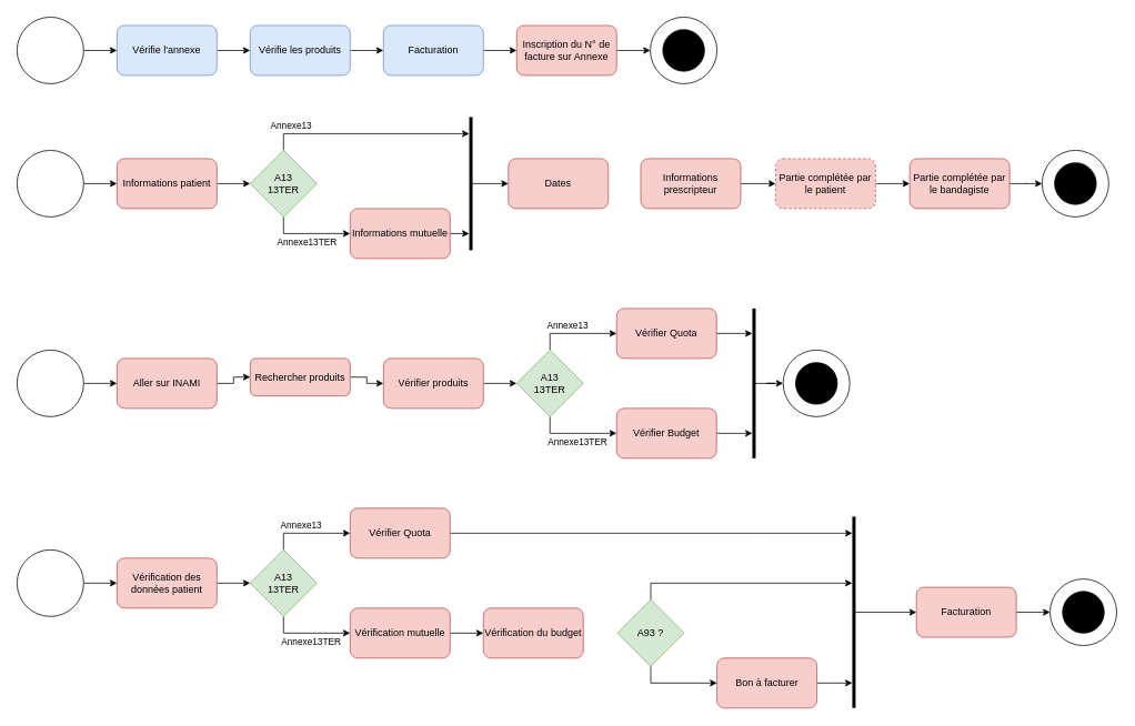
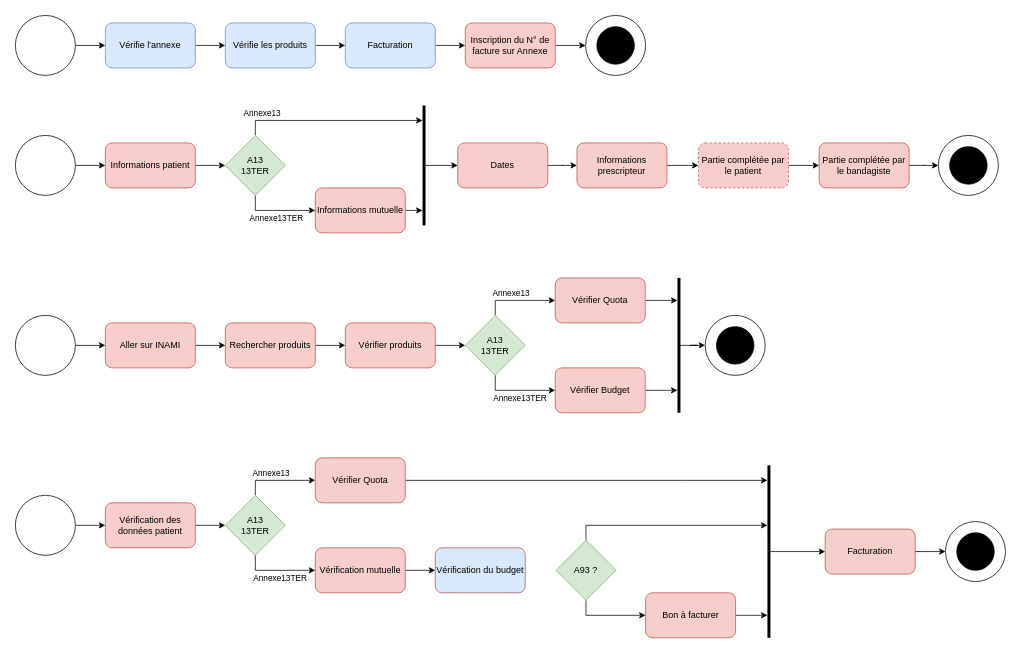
  <mxCell id="0" />
  <mxCell id="1" parent="0" />
  <mxCell id="2" style="edgeStyle=orthogonalEdgeStyle;rounded=0;orthogonalLoop=1;jettySize=auto;html=1;entryX=0;entryY=0.5;entryDx=0;entryDy=0;" edge="1" parent="1" source="3" target="5"><mxGeometry relative="1" as="geometry" /></mxCell>
  <mxCell id="3" value="" style="ellipse;whiteSpace=wrap;html=1;aspect=fixed;" vertex="1" parent="1"><mxGeometry x="20" y="20" width="80" height="80" as="geometry" /></mxCell>
  <mxCell id="4" style="edgeStyle=orthogonalEdgeStyle;rounded=0;orthogonalLoop=1;jettySize=auto;html=1;" edge="1" parent="1" source="5" target="7"><mxGeometry relative="1" as="geometry" /></mxCell>
  <mxCell id="5" value="Vérifie l'annexe " style="rounded=1;whiteSpace=wrap;html=1;fillColor=#dae8fc;strokeColor=#6c8ebf;" vertex="1" parent="1"><mxGeometry x="140" y="30" width="120" height="60" as="geometry" /></mxCell>
  <mxCell id="6" style="edgeStyle=orthogonalEdgeStyle;rounded=0;orthogonalLoop=1;jettySize=auto;html=1;entryX=0;entryY=0.5;entryDx=0;entryDy=0;" edge="1" parent="1" source="7" target="9"><mxGeometry relative="1" as="geometry" /></mxCell>
  <mxCell id="7" value="Vérifie les produits" style="rounded=1;whiteSpace=wrap;html=1;fillColor=#dae8fc;strokeColor=#6c8ebf;" vertex="1" parent="1"><mxGeometry x="300" y="30" width="120" height="60" as="geometry" /></mxCell>
  <mxCell id="8" style="edgeStyle=orthogonalEdgeStyle;rounded=0;orthogonalLoop=1;jettySize=auto;html=1;entryX=0;entryY=0.5;entryDx=0;entryDy=0;" edge="1" parent="1" source="9" target="11"><mxGeometry relative="1" as="geometry" /></mxCell>
  <mxCell id="9" value="Facturation" style="rounded=1;whiteSpace=wrap;html=1;fillColor=#dae8fc;strokeColor=#6c8ebf;" vertex="1" parent="1"><mxGeometry x="460" y="30" width="120" height="60" as="geometry" /></mxCell>
  <mxCell id="10" style="edgeStyle=orthogonalEdgeStyle;rounded=0;orthogonalLoop=1;jettySize=auto;html=1;" edge="1" parent="1" source="11" target="12"><mxGeometry relative="1" as="geometry" /></mxCell>
  <mxCell id="11" value="Inscription du N° de facture sur Annexe" style="rounded=1;whiteSpace=wrap;html=1;fillColor=#f8cecc;strokeColor=#b85450;" vertex="1" parent="1"><mxGeometry x="620" y="30" width="120" height="60" as="geometry" /></mxCell>
  <mxCell id="12" value="" style="ellipse;whiteSpace=wrap;html=1;aspect=fixed;" vertex="1" parent="1"><mxGeometry x="780.5" y="20" width="80" height="80" as="geometry" /></mxCell>
  <mxCell id="13" value="" style="ellipse;whiteSpace=wrap;html=1;aspect=fixed;fillColor=#000000;" vertex="1" parent="1"><mxGeometry x="795.5" y="35" width="50" height="50" as="geometry" /></mxCell>
  <mxCell id="14" style="edgeStyle=orthogonalEdgeStyle;rounded=0;orthogonalLoop=1;jettySize=auto;html=1;exitX=1;exitY=0.5;exitDx=0;exitDy=0;" edge="1" parent="1" source="15" target="17"><mxGeometry relative="1" as="geometry" /></mxCell>
  <mxCell id="15" value="" style="ellipse;whiteSpace=wrap;html=1;aspect=fixed;" vertex="1" parent="1"><mxGeometry x="20" y="660" width="80" height="80" as="geometry" /></mxCell>
  <mxCell id="16" style="edgeStyle=orthogonalEdgeStyle;rounded=0;orthogonalLoop=1;jettySize=auto;html=1;entryX=0;entryY=0.5;entryDx=0;entryDy=0;" edge="1" parent="1" source="17" target="71"><mxGeometry relative="1" as="geometry" /></mxCell>
  <mxCell id="17" value="Vérification des données patient" style="rounded=1;whiteSpace=wrap;html=1;fillColor=#f8cecc;strokeColor=#b85450;" vertex="1" parent="1"><mxGeometry x="140" y="670" width="120" height="60" as="geometry" /></mxCell>
  <mxCell id="18" style="edgeStyle=orthogonalEdgeStyle;rounded=0;orthogonalLoop=1;jettySize=auto;html=1;entryX=0;entryY=0.5;entryDx=0;entryDy=0;" edge="1" parent="1" source="19" target="20"><mxGeometry relative="1" as="geometry" /></mxCell>
  <mxCell id="19" value="Vérification mutuelle" style="rounded=1;whiteSpace=wrap;html=1;fillColor=#f8cecc;strokeColor=#b85450;" vertex="1" parent="1"><mxGeometry x="420" y="730" width="120" height="60" as="geometry" /></mxCell>
- <mxCell id="20" value="Vérification du budget" style="rounded=1;whiteSpace=wrap;html=1;fillColor=#f8cecc;strokeColor=#b85450;" vertex="1" parent="1"><mxGeometry x="580" y="730" width="120" height="60" as="geometry" /></mxCell>
+ <mxCell id="20" value="Vérification du budget" style="rounded=1;whiteSpace=wrap;html=1;fillColor=#dae8fc;strokeColor=#b85450;" vertex="1" parent="1"><mxGeometry x="580" y="730" width="120" height="60" as="geometry" /></mxCell>
  <mxCell id="21" style="edgeStyle=orthogonalEdgeStyle;rounded=0;orthogonalLoop=1;jettySize=auto;html=1;entryX=0;entryY=0.5;entryDx=0;entryDy=0;" edge="1" parent="1" source="22" target="28"><mxGeometry relative="1" as="geometry" /></mxCell>
  <mxCell id="22" value="" style="ellipse;whiteSpace=wrap;html=1;aspect=fixed;" vertex="1" parent="1"><mxGeometry x="20" y="420" width="80" height="80" as="geometry" /></mxCell>
  <mxCell id="23" style="edgeStyle=orthogonalEdgeStyle;rounded=0;orthogonalLoop=1;jettySize=auto;html=1;entryX=0;entryY=0.5;entryDx=0;entryDy=0;" edge="1" parent="1" source="24" target="25"><mxGeometry relative="1" as="geometry" /></mxCell>
  <mxCell id="24" value="Facturation" style="rounded=1;whiteSpace=wrap;html=1;fillColor=#f8cecc;strokeColor=#b85450;" vertex="1" parent="1"><mxGeometry x="1100" y="705" width="120" height="60" as="geometry" /></mxCell>
  <mxCell id="25" value="" style="ellipse;whiteSpace=wrap;html=1;aspect=fixed;" vertex="1" parent="1"><mxGeometry x="1260.5" y="695" width="80" height="80" as="geometry" /></mxCell>
  <mxCell id="26" value="" style="ellipse;whiteSpace=wrap;html=1;aspect=fixed;fillColor=#000000;" vertex="1" parent="1"><mxGeometry x="1275.5" y="710" width="50" height="50" as="geometry" /></mxCell>
  <mxCell id="27" style="edgeStyle=orthogonalEdgeStyle;rounded=0;orthogonalLoop=1;jettySize=auto;html=1;entryX=0;entryY=0.5;entryDx=0;entryDy=0;" edge="1" parent="1" source="28" target="30"><mxGeometry relative="1" as="geometry" /></mxCell>
  <mxCell id="28" value="Aller sur INAMI" style="rounded=1;whiteSpace=wrap;html=1;fillColor=#f8cecc;strokeColor=#b85450;" vertex="1" parent="1"><mxGeometry x="140" y="430" width="120" height="60" as="geometry" /></mxCell>
  <mxCell id="29" style="edgeStyle=orthogonalEdgeStyle;rounded=0;orthogonalLoop=1;jettySize=auto;html=1;" edge="1" parent="1" source="30" target="32"><mxGeometry relative="1" as="geometry" /></mxCell>
- <mxCell id="30" value="Rechercher produits" style="rounded=1;whiteSpace=wrap;html=1;fillColor=#f8cecc;strokeColor=#b85450;" vertex="1" parent="1"><mxGeometry x="300" y="430" width="120" height="45" as="geometry" /></mxCell>
+ <mxCell id="30" value="Rechercher produits" style="rounded=1;whiteSpace=wrap;html=1;fillColor=#f8cecc;strokeColor=#b85450;" vertex="1" parent="1"><mxGeometry x="300" y="430" width="120" height="60" as="geometry" /></mxCell>
  <mxCell id="31" style="edgeStyle=orthogonalEdgeStyle;rounded=0;orthogonalLoop=1;jettySize=auto;html=1;entryX=0;entryY=0.5;entryDx=0;entryDy=0;" edge="1" parent="1" source="32" target="64"><mxGeometry relative="1" as="geometry" /></mxCell>
  <mxCell id="32" value="Vérifier produits" style="rounded=1;whiteSpace=wrap;html=1;fillColor=#f8cecc;strokeColor=#b85450;" vertex="1" parent="1"><mxGeometry x="460" y="430" width="120" height="60" as="geometry" /></mxCell>
  <mxCell id="33" style="edgeStyle=orthogonalEdgeStyle;rounded=0;orthogonalLoop=1;jettySize=auto;html=1;" edge="1" parent="1" source="34" target="80"><mxGeometry relative="1" as="geometry"><Array as="points"><mxPoint x="890" y="520" /><mxPoint x="890" y="520" /></Array></mxGeometry></mxCell>
  <mxCell id="34" value="Vérifier Budget" style="rounded=1;whiteSpace=wrap;html=1;fillColor=#f8cecc;strokeColor=#b85450;" vertex="1" parent="1"><mxGeometry x="740" y="490" width="120" height="60" as="geometry" /></mxCell>
  <mxCell id="35" value="" style="ellipse;whiteSpace=wrap;html=1;aspect=fixed;" vertex="1" parent="1"><mxGeometry x="940" y="420" width="80" height="80" as="geometry" /></mxCell>
  <mxCell id="36" value="" style="ellipse;whiteSpace=wrap;html=1;aspect=fixed;fillColor=#000000;" vertex="1" parent="1"><mxGeometry x="955" y="435" width="50" height="50" as="geometry" /></mxCell>
  <mxCell id="37" style="edgeStyle=orthogonalEdgeStyle;rounded=0;orthogonalLoop=1;jettySize=auto;html=1;entryX=0;entryY=0.5;entryDx=0;entryDy=0;" edge="1" parent="1" source="38" target="40"><mxGeometry relative="1" as="geometry" /></mxCell>
  <mxCell id="38" value="" style="ellipse;whiteSpace=wrap;html=1;aspect=fixed;" vertex="1" parent="1"><mxGeometry x="20" y="180" width="80" height="80" as="geometry" /></mxCell>
  <mxCell id="39" style="edgeStyle=orthogonalEdgeStyle;rounded=0;orthogonalLoop=1;jettySize=auto;html=1;entryX=0;entryY=0.5;entryDx=0;entryDy=0;" edge="1" parent="1" source="40" target="57"><mxGeometry relative="1" as="geometry" /></mxCell>
  <mxCell id="40" value="Informations patient" style="rounded=1;whiteSpace=wrap;html=1;fillColor=#f8cecc;strokeColor=#b85450;" vertex="1" parent="1"><mxGeometry x="140" y="190" width="120" height="60" as="geometry" /></mxCell>
+ <mxCell id="41" style="edgeStyle=orthogonalEdgeStyle;rounded=0;orthogonalLoop=1;jettySize=auto;html=1;entryX=0;entryY=0.5;entryDx=0;entryDy=0;" edge="1" parent="1" source="42" target="44"><mxGeometry relative="1" as="geometry" /></mxCell>
  <mxCell id="42" value="Dates" style="rounded=1;whiteSpace=wrap;html=1;fillColor=#f8cecc;strokeColor=#b85450;" vertex="1" parent="1"><mxGeometry x="610" y="190" width="120" height="60" as="geometry" /></mxCell>
  <mxCell id="43" style="edgeStyle=orthogonalEdgeStyle;rounded=0;orthogonalLoop=1;jettySize=auto;html=1;entryX=0;entryY=0.5;entryDx=0;entryDy=0;" edge="1" parent="1" source="44" target="46"><mxGeometry relative="1" as="geometry" /></mxCell>
  <mxCell id="44" value="Informations prescripteur" style="rounded=1;whiteSpace=wrap;html=1;fillColor=#f8cecc;strokeColor=#b85450;" vertex="1" parent="1"><mxGeometry x="769" y="190" width="120" height="60" as="geometry" /></mxCell>
  <mxCell id="45" style="edgeStyle=orthogonalEdgeStyle;rounded=0;orthogonalLoop=1;jettySize=auto;html=1;entryX=0;entryY=0.5;entryDx=0;entryDy=0;" edge="1" parent="1" source="46" target="48"><mxGeometry relative="1" as="geometry" /></mxCell>
  <mxCell id="46" value="Partie complétée par le patient" style="rounded=1;whiteSpace=wrap;html=1;fillColor=#f8cecc;strokeColor=#b85450;dashed=1;" vertex="1" parent="1"><mxGeometry x="931" y="190" width="120" height="60" as="geometry" /></mxCell>
  <mxCell id="47" style="edgeStyle=orthogonalEdgeStyle;rounded=0;orthogonalLoop=1;jettySize=auto;html=1;" edge="1" parent="1" source="48" target="49"><mxGeometry relative="1" as="geometry" /></mxCell>
  <mxCell id="48" value="Partie complétée par le bandagiste" style="rounded=1;whiteSpace=wrap;html=1;fillColor=#f8cecc;strokeColor=#b85450;" vertex="1" parent="1"><mxGeometry x="1092" y="190" width="120" height="60" as="geometry" /></mxCell>
  <mxCell id="49" value="" style="ellipse;whiteSpace=wrap;html=1;aspect=fixed;" vertex="1" parent="1"><mxGeometry x="1251" y="180" width="80" height="80" as="geometry" /></mxCell>
  <mxCell id="50" value="" style="ellipse;whiteSpace=wrap;html=1;aspect=fixed;fillColor=#000000;" vertex="1" parent="1"><mxGeometry x="1266" y="195" width="50" height="50" as="geometry" /></mxCell>
  <mxCell id="51" style="edgeStyle=orthogonalEdgeStyle;rounded=0;orthogonalLoop=1;jettySize=auto;html=1;" edge="1" parent="1" source="52" target="82"><mxGeometry relative="1" as="geometry"><Array as="points"><mxPoint x="570" y="280" /><mxPoint x="570" y="220" /></Array></mxGeometry></mxCell>
  <mxCell id="52" value="Informations mutuelle" style="rounded=1;whiteSpace=wrap;html=1;fillColor=#f8cecc;strokeColor=#b85450;" vertex="1" parent="1"><mxGeometry x="420" y="250" width="120" height="60" as="geometry" /></mxCell>
  <mxCell id="53" style="edgeStyle=orthogonalEdgeStyle;rounded=0;orthogonalLoop=1;jettySize=auto;html=1;exitX=0.5;exitY=0;exitDx=0;exitDy=0;" edge="1" parent="1" source="57" target="82"><mxGeometry relative="1" as="geometry"><Array as="points"><mxPoint x="340" y="160" /><mxPoint x="570" y="160" /><mxPoint x="570" y="220" /></Array></mxGeometry></mxCell>
  <mxCell id="54" value="Annexe13" style="edgeLabel;html=1;align=center;verticalAlign=middle;resizable=0;points=[];" vertex="1" connectable="0" parent="53"><mxGeometry x="-0.776" y="-1" relative="1" as="geometry"><mxPoint x="1" y="-11" as="offset" /></mxGeometry></mxCell>
  <mxCell id="55" style="edgeStyle=orthogonalEdgeStyle;rounded=0;orthogonalLoop=1;jettySize=auto;html=1;entryX=0;entryY=0.5;entryDx=0;entryDy=0;" edge="1" parent="1" source="57" target="52"><mxGeometry relative="1" as="geometry"><Array as="points"><mxPoint x="340" y="280" /></Array></mxGeometry></mxCell>
  <mxCell id="56" value="Annexe13TER" style="edgeLabel;html=1;align=center;verticalAlign=middle;resizable=0;points=[];" vertex="1" connectable="0" parent="55"><mxGeometry x="-0.28" y="1" relative="1" as="geometry"><mxPoint x="11" y="11" as="offset" /></mxGeometry></mxCell>
  <mxCell id="57" value="&lt;div&gt;A13&lt;/div&gt;&lt;div&gt;13TER&lt;br&gt;&lt;/div&gt;" style="rhombus;whiteSpace=wrap;html=1;fillColor=#d5e8d4;strokeColor=#82b366;" vertex="1" parent="1"><mxGeometry x="300" y="180" width="80" height="80" as="geometry" /></mxCell>
  <mxCell id="58" style="edgeStyle=orthogonalEdgeStyle;rounded=0;orthogonalLoop=1;jettySize=auto;html=1;" edge="1" parent="1" source="59" target="80"><mxGeometry relative="1" as="geometry"><Array as="points"><mxPoint x="890" y="400" /><mxPoint x="890" y="400" /></Array></mxGeometry></mxCell>
  <mxCell id="59" value="Vérifier Quota" style="rounded=1;whiteSpace=wrap;html=1;fillColor=#f8cecc;strokeColor=#b85450;" vertex="1" parent="1"><mxGeometry x="740" y="370" width="120" height="60" as="geometry" /></mxCell>
  <mxCell id="60" style="edgeStyle=orthogonalEdgeStyle;rounded=0;orthogonalLoop=1;jettySize=auto;html=1;entryX=0;entryY=0.5;entryDx=0;entryDy=0;" edge="1" parent="1" source="64" target="34"><mxGeometry relative="1" as="geometry"><Array as="points"><mxPoint x="660" y="520" /></Array></mxGeometry></mxCell>
  <mxCell id="61" value="Annexe13TER" style="edgeLabel;html=1;align=center;verticalAlign=middle;resizable=0;points=[];" vertex="1" connectable="0" parent="60"><mxGeometry x="0.04" relative="1" as="geometry"><mxPoint y="10" as="offset" /></mxGeometry></mxCell>
  <mxCell id="62" style="edgeStyle=orthogonalEdgeStyle;rounded=0;orthogonalLoop=1;jettySize=auto;html=1;entryX=0;entryY=0.5;entryDx=0;entryDy=0;" edge="1" parent="1" source="64" target="59"><mxGeometry relative="1" as="geometry"><Array as="points"><mxPoint x="660" y="400" /></Array></mxGeometry></mxCell>
  <mxCell id="63" value="Annexe13" style="edgeLabel;html=1;align=center;verticalAlign=middle;resizable=0;points=[];" vertex="1" connectable="0" parent="62"><mxGeometry x="-0.093" y="-1" relative="1" as="geometry"><mxPoint x="-5" y="-11" as="offset" /></mxGeometry></mxCell>
  <mxCell id="64" value="&lt;div&gt;A13&lt;/div&gt;&lt;div&gt;13TER&lt;br&gt;&lt;/div&gt;" style="rhombus;whiteSpace=wrap;html=1;fillColor=#d5e8d4;strokeColor=#82b366;" vertex="1" parent="1"><mxGeometry x="620" y="420" width="80" height="80" as="geometry" /></mxCell>
  <mxCell id="65" style="edgeStyle=orthogonalEdgeStyle;rounded=0;orthogonalLoop=1;jettySize=auto;html=1;" edge="1" parent="1" source="66" target="78"><mxGeometry relative="1" as="geometry"><Array as="points"><mxPoint x="910" y="640" /><mxPoint x="910" y="640" /></Array></mxGeometry></mxCell>
  <mxCell id="66" value="Vérifier Quota" style="rounded=1;whiteSpace=wrap;html=1;fillColor=#f8cecc;strokeColor=#b85450;" vertex="1" parent="1"><mxGeometry x="420" y="610" width="120" height="60" as="geometry" /></mxCell>
  <mxCell id="67" style="edgeStyle=orthogonalEdgeStyle;rounded=0;orthogonalLoop=1;jettySize=auto;html=1;entryX=0;entryY=0.5;entryDx=0;entryDy=0;" edge="1" parent="1" source="71" target="19"><mxGeometry relative="1" as="geometry"><Array as="points"><mxPoint x="340" y="760" /></Array><mxPoint x="420" y="760" as="targetPoint" /></mxGeometry></mxCell>
  <mxCell id="68" value="Annexe13TER" style="edgeLabel;html=1;align=center;verticalAlign=middle;resizable=0;points=[];" vertex="1" connectable="0" parent="67"><mxGeometry x="0.04" relative="1" as="geometry"><mxPoint y="10" as="offset" /></mxGeometry></mxCell>
  <mxCell id="69" style="edgeStyle=orthogonalEdgeStyle;rounded=0;orthogonalLoop=1;jettySize=auto;html=1;" edge="1" parent="1" source="71" target="66"><mxGeometry relative="1" as="geometry"><Array as="points"><mxPoint x="340" y="640" /></Array></mxGeometry></mxCell>
  <mxCell id="70" value="Annexe13" style="edgeLabel;html=1;align=center;verticalAlign=middle;resizable=0;points=[];" vertex="1" connectable="0" parent="69"><mxGeometry x="-0.093" y="-1" relative="1" as="geometry"><mxPoint x="-5" y="-11" as="offset" /></mxGeometry></mxCell>
  <mxCell id="71" value="&lt;div&gt;A13&lt;/div&gt;&lt;div&gt;13TER&lt;br&gt;&lt;/div&gt;" style="rhombus;whiteSpace=wrap;html=1;fillColor=#d5e8d4;strokeColor=#82b366;" vertex="1" parent="1"><mxGeometry x="300" y="660" width="80" height="80" as="geometry" /></mxCell>
  <mxCell id="72" style="edgeStyle=orthogonalEdgeStyle;rounded=0;orthogonalLoop=1;jettySize=auto;html=1;" edge="1" parent="1" source="73" target="78"><mxGeometry relative="1" as="geometry"><Array as="points"><mxPoint x="1000" y="820" /><mxPoint x="1000" y="820" /></Array></mxGeometry></mxCell>
  <mxCell id="73" value="Bon à facturer" style="rounded=1;whiteSpace=wrap;html=1;fillColor=#f8cecc;strokeColor=#b85450;" vertex="1" parent="1"><mxGeometry x="860.5" y="790" width="120" height="60" as="geometry" /></mxCell>
  <mxCell id="74" style="edgeStyle=orthogonalEdgeStyle;rounded=0;orthogonalLoop=1;jettySize=auto;html=1;entryX=0;entryY=0.5;entryDx=0;entryDy=0;" edge="1" parent="1" source="76" target="73"><mxGeometry relative="1" as="geometry"><Array as="points"><mxPoint x="781" y="820" /></Array></mxGeometry></mxCell>
  <mxCell id="75" style="edgeStyle=orthogonalEdgeStyle;rounded=0;orthogonalLoop=1;jettySize=auto;html=1;" edge="1" parent="1" source="76" target="78"><mxGeometry relative="1" as="geometry"><mxPoint x="990" y="700" as="targetPoint" /><Array as="points"><mxPoint x="781" y="700" /></Array></mxGeometry></mxCell>
  <mxCell id="76" value="A93 ?" style="rhombus;whiteSpace=wrap;html=1;fillColor=#d5e8d4;strokeColor=#82b366;" vertex="1" parent="1"><mxGeometry x="741" y="720" width="80" height="80" as="geometry" /></mxCell>
  <mxCell id="77" style="edgeStyle=orthogonalEdgeStyle;rounded=0;orthogonalLoop=1;jettySize=auto;html=1;entryX=0;entryY=0.5;entryDx=0;entryDy=0;" edge="1" parent="1" source="78" target="24"><mxGeometry relative="1" as="geometry" /></mxCell>
  <mxCell id="78" value="" style="line;strokeWidth=4;direction=south;html=1;perimeter=backbonePerimeter;points=[];outlineConnect=0;" vertex="1" parent="1"><mxGeometry x="1020" y="620" width="10" height="230" as="geometry" /></mxCell>
  <mxCell id="79" style="edgeStyle=orthogonalEdgeStyle;rounded=0;orthogonalLoop=1;jettySize=auto;html=1;entryX=0;entryY=0.5;entryDx=0;entryDy=0;" edge="1" parent="1" source="80" target="35"><mxGeometry relative="1" as="geometry" /></mxCell>
  <mxCell id="80" value="" style="line;strokeWidth=4;direction=south;html=1;perimeter=backbonePerimeter;points=[];outlineConnect=0;" vertex="1" parent="1"><mxGeometry x="900" y="370" width="10" height="180" as="geometry" /></mxCell>
  <mxCell id="81" style="edgeStyle=orthogonalEdgeStyle;rounded=0;orthogonalLoop=1;jettySize=auto;html=1;entryX=0;entryY=0.5;entryDx=0;entryDy=0;" edge="1" parent="1" source="82" target="42"><mxGeometry relative="1" as="geometry" /></mxCell>
  <mxCell id="82" value="" style="line;strokeWidth=4;direction=south;html=1;perimeter=backbonePerimeter;points=[];outlineConnect=0;" vertex="1" parent="1"><mxGeometry x="560" y="140" width="10" height="160" as="geometry" /></mxCell>
